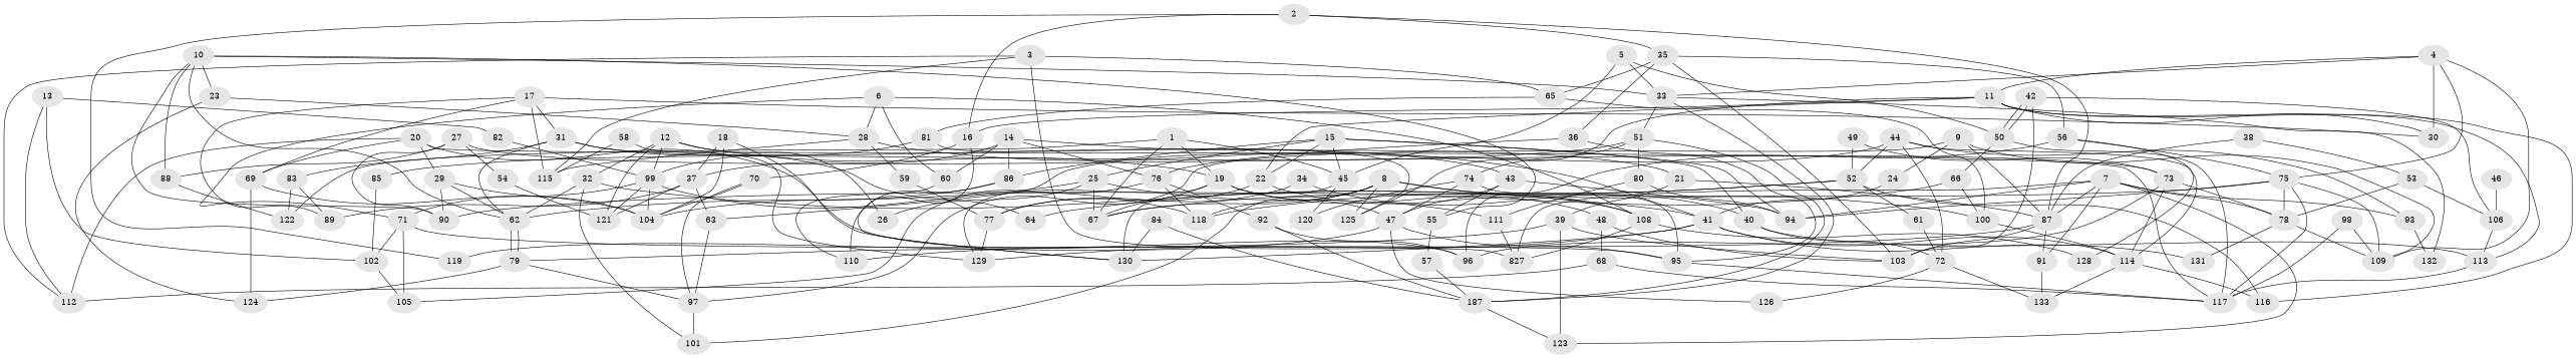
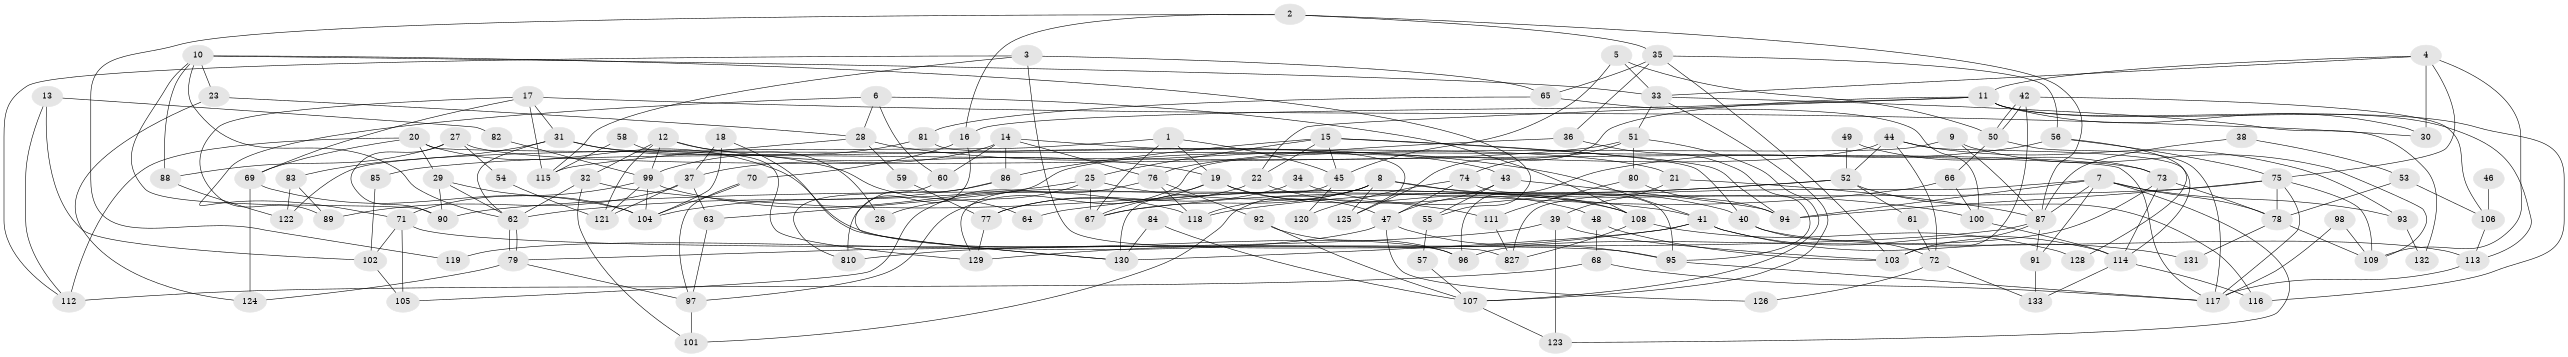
  graph {
    node [color=gray90 style=filled]
    1
    19
    45
    67
    122
    47
    48
    129
    130
    120
    2
    16
    35
    87
    119
    70
    65
    36
    56
    103
    91
-   110
+   110 [label=810]
    3
    112
    115
    n26 [label=827]
    100
    81
    4
    11
    30
    33
    75
    109
    125
    22
    113
    116
    51
-   107 [label=187]
+   107
    132
    78
    94
    90
    117
    5
    50
    66
    6
    28
    60
    71
    108
    41
    59
    102
    95
    105
    128
    7
    93
    123
    131
    133
    8
    101
    118
    114
    9
-   24
    97
    10
    23
    55
    62
    88
    124
    57
    79
    77
    12
    26
    32
    99
    121
    104
    13
    82
    14
    21
    37
    76
    86
    39
    89
    63
    92
    15
    25
    40
    111
    72
    17
    31
    69
    43
    64
    83
    18
    126
    68
    20
    29
    96
    27
    54
    73
    74
    80
    85
    34
    38
    53
    106
    42
    44
    52
    61
    46
    49
    58
    84
    98
    1 -- 19
    1 -- 45
    1 -- 67
    1 -- 122
    19 -- 67
    19 -- 47
    19 -- 48
    19 -- 129
    45 -- 130
    45 -- 120
    47 -- 119
    47 -- 95
    47 -- 126
    48 -- 103
    48 -- 68
    2 -- 16
    2 -- 35
    2 -- 87
    2 -- 119
    16 -- 130
    16 -- 70
    35 -- 65
    35 -- 36
    35 -- 56
    35 -- 103
    87 -- 103
    87 -- 91
    87 -- 110
    70 -- 97
    70 -- 104
    65 -- 100
    65 -- 81
    36 -- 95
    36 -- 76
    56 -- 75
    56 -- 128
    56 -- 96
    91 -- 133
    3 -- 65
    3 -- 112
    3 -- 115
    3 -- n26
    100 -- 114
    81 -- 125
    81 -- 99
    4 -- 11
    4 -- 30
    4 -- 33
    4 -- 75
    4 -- 109
    11 -- 16
    11 -- 30
    11 -- 125
    11 -- 22
    11 -- 113
    11 -- 116
    33 -- 51
    33 -- 107
    33 -- 132
    75 -- 109
    75 -- 78
    75 -- 94
    75 -- 90
    75 -- 117
    22 -- 108
    22 -- 77
    113 -- 117
    51 -- 107
    51 -- 74
    51 -- 80
    51 -- 85
    107 -- 123
    78 -- 109
    78 -- 131
    5 -- 45
    5 -- 33
    5 -- 50
    50 -- 117
    50 -- 66
    66 -- 67
    66 -- 100
    6 -- 28
    6 -- 60
    6 -- 71
    6 -- 108
    28 -- 115
    28 -- 41
    28 -- 59
    60 -- 110
    71 -- 102
    71 -- 95
    71 -- 105
    108 -- n26
    108 -- 128
    41 -- 129
    41 -- 130
    41 -- 131
    41 -- 114
    59 -- 77
    102 -- 105
    95 -- 117
    7 -- 87
    7 -- 91
    7 -- n26
    7 -- 78
    7 -- 94
    7 -- 93
    7 -- 123
    93 -- 132
    8 -- 67
    8 -- 100
    8 -- 125
    8 -- 108
    8 -- 101
    8 -- 118
    114 -- 116
    114 -- 133
    9 -- 87
    9 -- 109
-   9 -- 24
    9 -- 97
-   24 -- 41
    97 -- 101
    10 -- 33
    10 -- 90
    10 -- 23
    10 -- 55
    10 -- 62
    10 -- 88
    23 -- 28
    23 -- 124
    55 -- 57
    62 -- 79
    62 -- 79
    88 -- 122
    57 -- 107
    79 -- 97
    79 -- 124
    77 -- 129
    12 -- 19
    12 -- 26
    12 -- 32
    12 -- 99
    12 -- 121
    32 -- 41
    32 -- 101
    32 -- 62
    99 -- 71
    99 -- 118
    99 -- 121
    99 -- 104
    13 -- 112
    13 -- 102
    13 -- 82
    82 -- 99
    14 -- 60
    14 -- 21
    14 -- 37
    14 -- 76
    14 -- 86
    21 -- 87
    21 -- 39
    37 -- 121
    37 -- 89
    37 -- 63
    76 -- 105
    76 -- 118
    76 -- 92
    86 -- 110
    86 -- 104
    39 -- 103
    39 -- 123
    39 -- 79
    63 -- 97
    92 -- 107
    92 -- 96
    15 -- 45
    15 -- 22
    15 -- 94
    15 -- 86
    15 -- 25
    15 -- 40
    25 -- 67
    25 -- 62
    25 -- 26
    25 -- 111
    40 -- 113
    40 -- 72
    111 -- n26
    72 -- 133
    72 -- 126
    17 -- 115
    17 -- 30
    17 -- 89
    17 -- 31
    17 -- 69
    31 -- 62
    31 -- 43
    31 -- 64
    31 -- 83
    69 -- 124
    69 -- 104
    43 -- 47
    43 -- 94
    43 -- 55
    83 -- 122
    83 -- 89
    18 -- 130
    18 -- 104
    18 -- 37
    68 -- 112
    68 -- 117
    20 -- 112
    20 -- 117
    20 -- 69
    20 -- 29
    20 -- 96
    29 -- 90
    29 -- 62
    29 -- 104
    27 -- 90
    27 -- 88
    27 -- 54
    27 -- 73
    54 -- 121
    73 -- 78
    73 -- 114
    73 -- 96
    74 -- 47
    74 -- 120
    74 -- 95
    80 -- 94
    80 -- 111
    85 -- 102
    34 -- 77
    34 -- 40
    38 -- 87
    38 -- 53
    53 -- 78
    53 -- 106
    106 -- 113
    42 -- 103
    42 -- 50
    42 -- 50
    42 -- 106
    44 -- 93
    44 -- 114
    44 -- 63
    44 -- 72
    44 -- 52
    52 -- 116
    52 -- 118
    52 -- 64
    52 -- 61
    61 -- 72
    46 -- 106
    49 -- 73
    49 -- 52
    58 -- 129
    58 -- 115
    84 -- 130
    84 -- 107
    98 -- 109
    98 -- 117
  }
